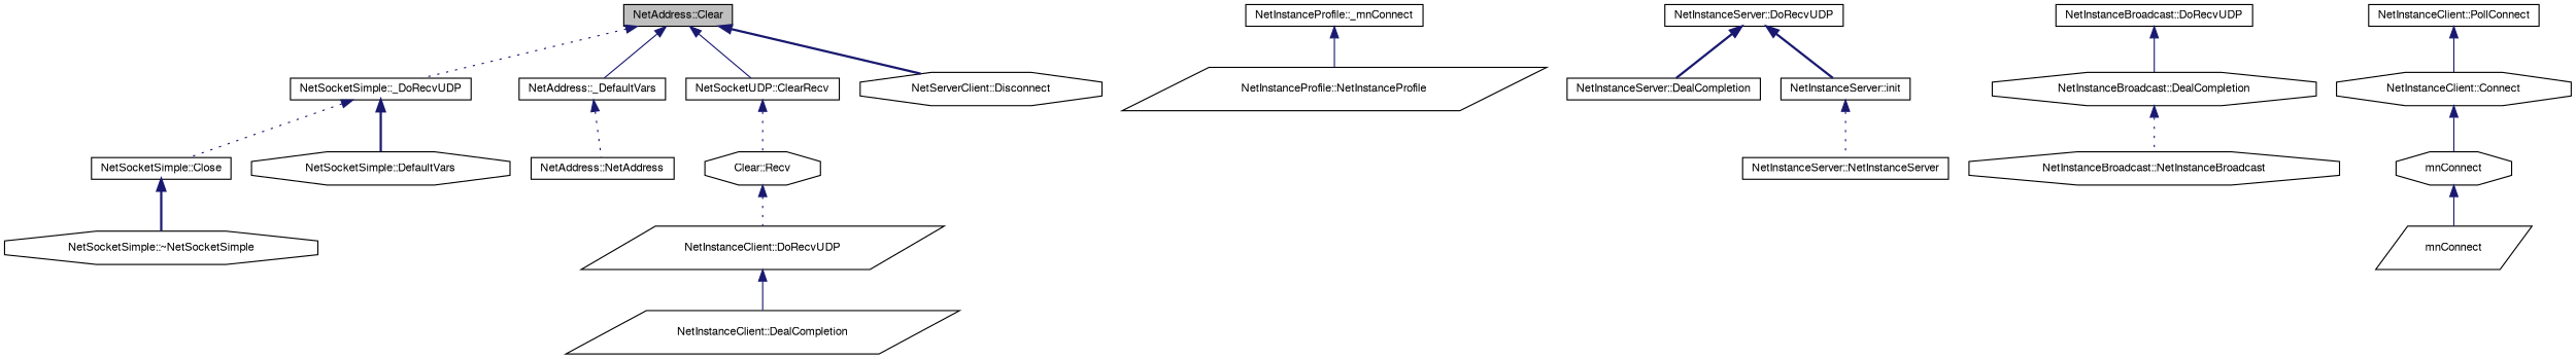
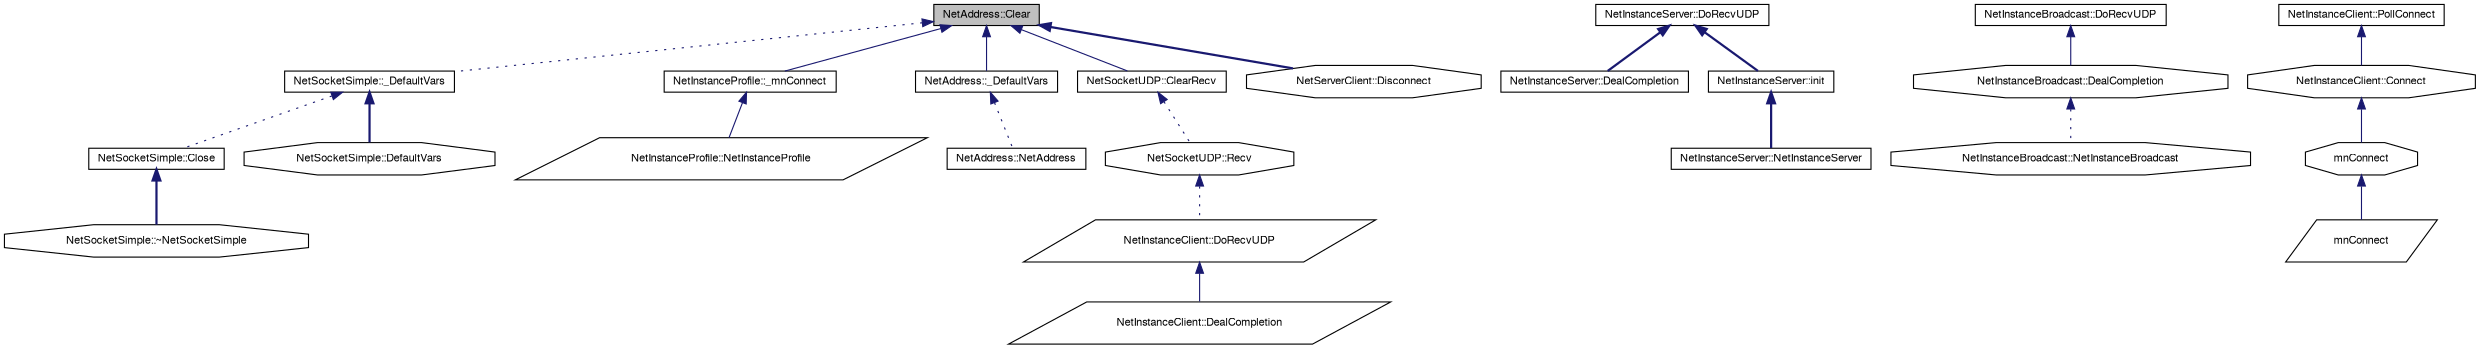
  digraph {
    rankdir=TB
    node [color=black fillcolor=white fontname=FreeSans fontsize=10 shape=box style=filled]
    edge [color=midnightblue dir=back fontname=FreeSans fontsize=10 labelfontname=FreeSans labelfontsize=10 style=solid]
    n1 [fillcolor=grey75 fontcolor=black height=0.2 label="NetAddress::Clear" width=0.4]
-   n2 [height=0.2 label="NetSocketSimple::_DoRecvUDP" width=0.4]
+   n2 [height=0.2 label="NetSocketSimple::_DefaultVars" width=0.4]
    n3 [height=0.2 label="NetInstanceProfile::_mnConnect" width=0.4]
    n4 [height=0.2 label="NetAddress::_DefaultVars" width=0.4]
    n5 [height=0.2 label="NetSocketUDP::ClearRecv" width=0.4]
    n6 [height=0.2 label="NetServerClient::Disconnect" shape=octagon width=0.4]
    n7 [height=0.2 label="NetSocketSimple::Close" width=0.4]
    n8 [height=0.2 label="NetSocketSimple::DefaultVars" shape=octagon width=0.4]
    n9 [height=0.2 label="NetInstanceProfile::NetInstanceProfile" shape=parallelogram width=0.4]
    n10 [height=0.2 label="NetAddress::NetAddress" width=0.4]
-   n11 [height=0.2 label="Clear::Recv" shape=octagon width=0.4]
+   n11 [height=0.2 label="NetSocketUDP::Recv" shape=octagon width=0.4]
    n12 [height=0.2 label="NetSocketSimple::~NetSocketSimple" shape=octagon width=0.4]
    n13 [height=0.2 label="NetInstanceClient::DoRecvUDP" shape=parallelogram width=0.4]
    n14 [height=0.2 label="NetInstanceServer::DoRecvUDP" width=0.4]
    n15 [height=0.2 label="NetInstanceServer::DealCompletion" width=0.4]
    n16 [height=0.2 label="NetInstanceServer::init" width=0.4]
    n17 [height=0.2 label="NetInstanceClient::DealCompletion" shape=parallelogram width=0.4]
    n18 [height=0.2 label="NetInstanceBroadcast::DoRecvUDP" width=0.4]
    n19 [height=0.2 label="NetInstanceBroadcast::DealCompletion" shape=octagon width=0.4]
    n20 [height=0.2 label="NetInstanceServer::NetInstanceServer" width=0.4]
    n21 [height=0.2 label="NetInstanceClient::PollConnect" width=0.4]
    n22 [height=0.2 label="NetInstanceClient::Connect" shape=octagon width=0.4]
    n23 [height=0.2 label=mnConnect shape=octagon width=0.4]
    n24 [height=0.2 label=mnConnect shape=parallelogram width=0.4]
    n25 [height=0.2 label="NetInstanceBroadcast::NetInstanceBroadcast" shape=octagon width=0.4]
    n1 -> n2 [style=dotted]
+   n1 -> n3
    n1 -> n4
    n1 -> n5
    n1 -> n6 [style=bold]
    n2 -> n7 [style=dotted]
    n2 -> n8 [style=bold]
    n3 -> n9
    n4 -> n10 [style=dotted]
    n5 -> n11 [style=dotted]
    n7 -> n12 [style=bold]
    n11 -> n13 [style=dotted]
    n13 -> n17
    n14 -> n15 [style=bold]
    n14 -> n16 [style=bold]
-   n16 -> n20 [style=dotted]
+   n16 -> n20 [style=bold]
    n18 -> n19
    n19 -> n25 [style=dotted]
    n21 -> n22
    n22 -> n23
    n23 -> n24
  }
